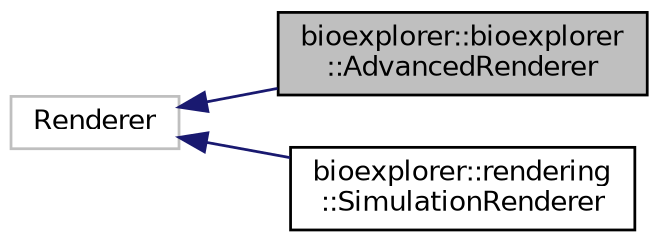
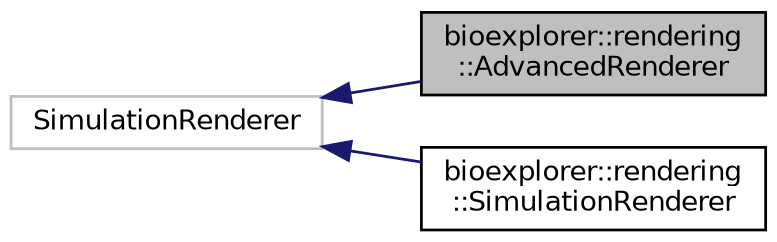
  digraph {
    rankdir=LR
    node [color=black fillcolor=white fontname=Helvetica fontsize=10 shape=record style=filled]
    edge [color=midnightblue dir=back fontname=Helvetica fontsize=10 labelfontname=Helvetica labelfontsize=10 style=solid]
-   n1 [fillcolor=grey75 fontcolor=black height=0.2 label="bioexplorer::bioexplorer\l::AdvancedRenderer" width=0.4]
+   n1 [fillcolor=grey75 fontcolor=black height=0.2 label="bioexplorer::rendering\l::AdvancedRenderer" width=0.4]
    n2 [height=0.2 label="bioexplorer::rendering\l::SimulationRenderer" width=0.4]
-   n3 [color=grey75 height=0.2 label=Renderer width=0.4]
+   n3 [color=grey75 height=0.2 label=SimulationRenderer width=0.4]
    n3 -> n1
    n3 -> n2
  }
